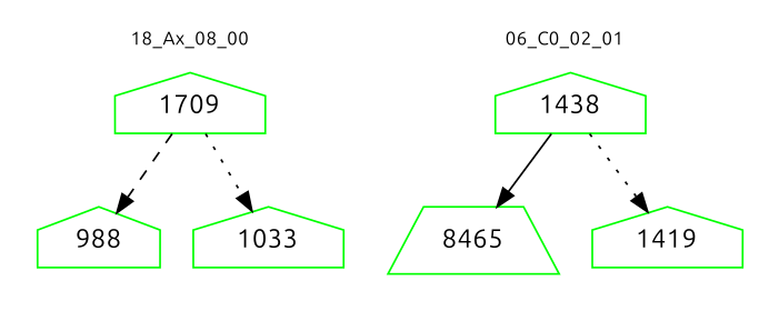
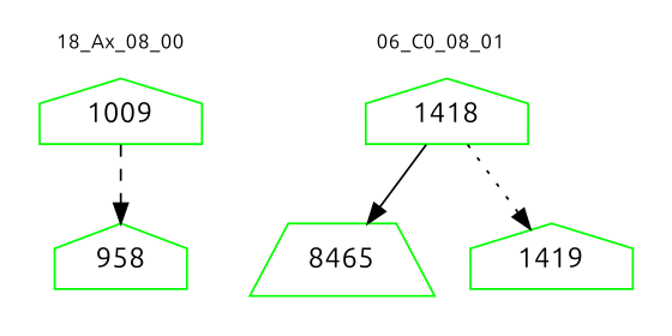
  digraph {
    fontname=Ubuntu
    node [color=green fontname=Ubuntu shape=house]
    edge [color=black fontname=Ubuntu style=dotted]
-   n1 [label=1709]
-   n2 [label=988]
-   n3 [label=1033]
-   n4 [label=1438]
+   n1 [label=1009]
+   n2 [label=958]
+   n4 [label=1418]
    n5 [label=8465 shape=trapezium]
    n6 [label=1419]
    subgraph cluster_1 {
      color=white
      fontsize=10
      label="18_Ax_08_00"
      n1
      n2
-     n3
    }
    subgraph cluster_2 {
      color=white
      fontsize=10
-     label="06_C0_02_01"
+     label="06_C0_08_01"
      n4
      n5
      n6
    }
    n1 -> n2 [style=dashed]
-   n1 -> n3
    n4 -> n5 [style=solid]
    n4 -> n6
  }
